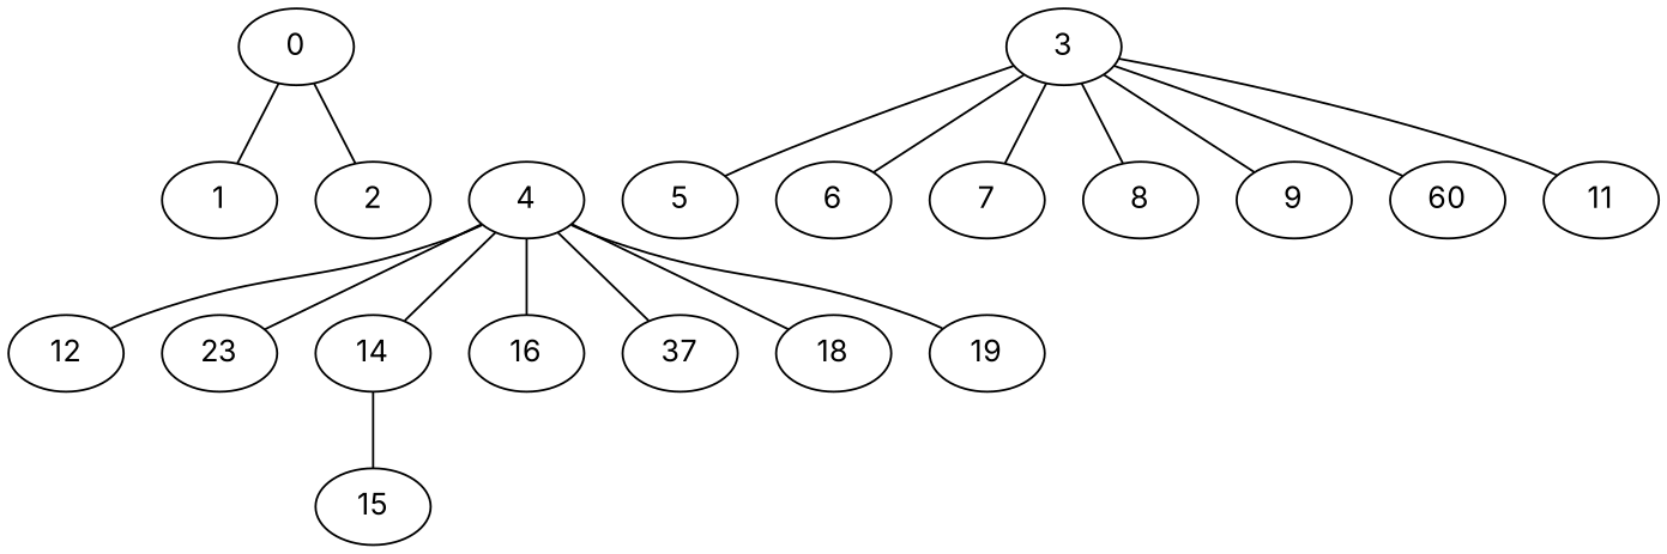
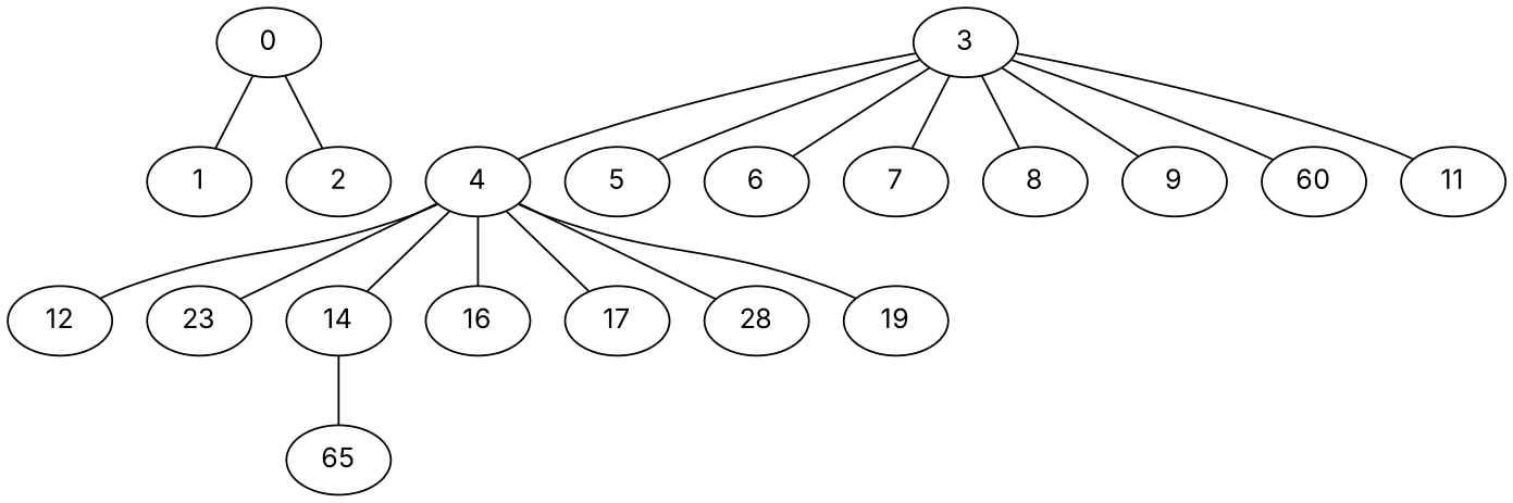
  graph {
    fontname=Inter
    node [fontname=Inter]
    edge [fontname=Inter]
    0
    1
    2
    3
    4
    5
    6
    7
    8
    9
    n11 [label=60]
    11
    12
    n14 [label=23]
    14
    16
-   17 [label=37]
-   18
+   17
+   18 [label=28]
    19
-   15
+   15 [label=65]
    0 -- 1
    0 -- 2
+   3 -- 4
    3 -- 5
    3 -- 6
    3 -- 7
    3 -- 8
    3 -- 9
    3 -- n11
    3 -- 11
    4 -- 12
    4 -- n14
    4 -- 14
    4 -- 16
    4 -- 17
    4 -- 18
    4 -- 19
    14 -- 15
  }
